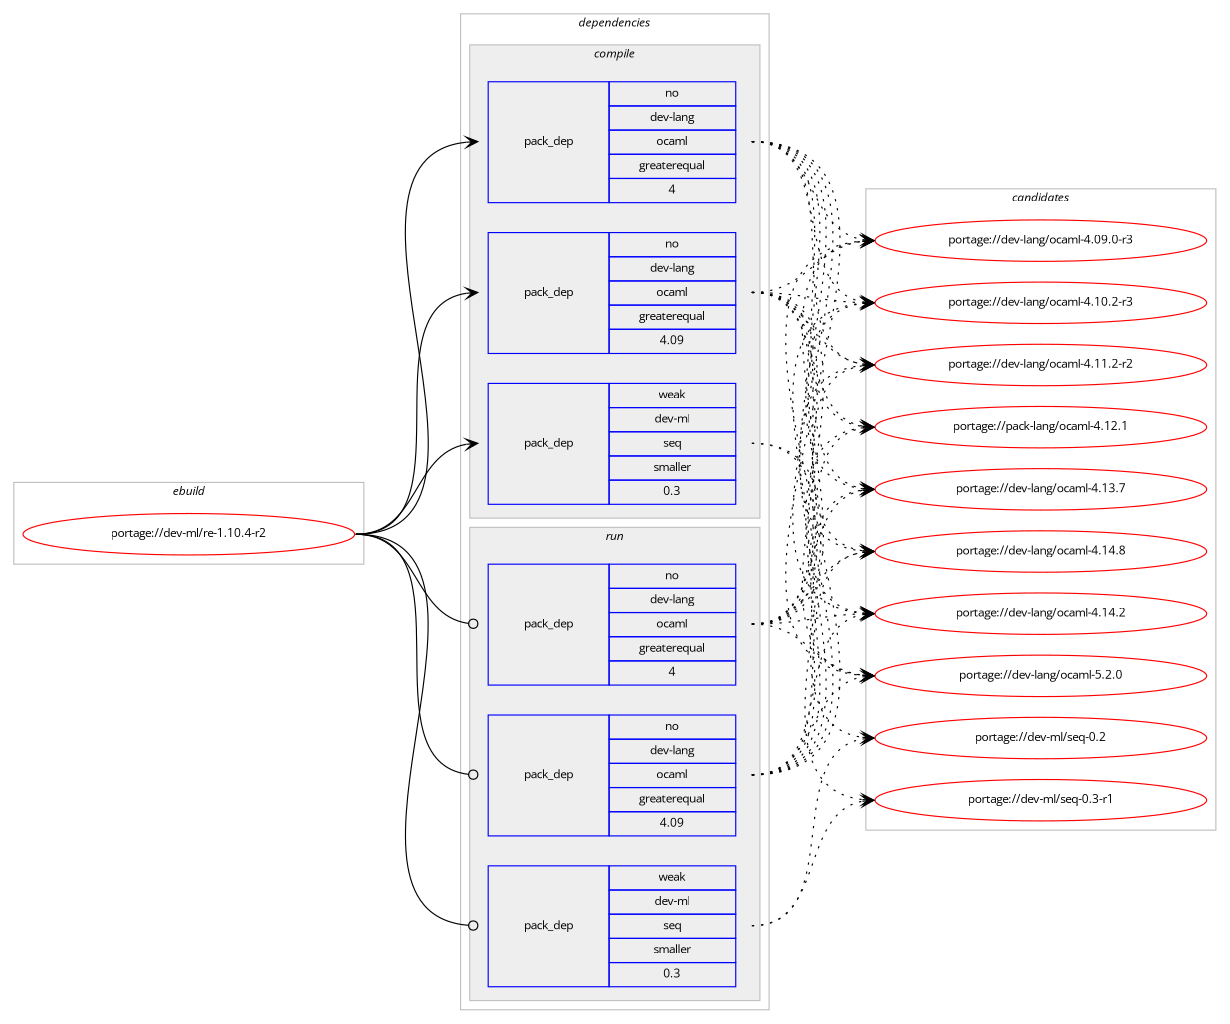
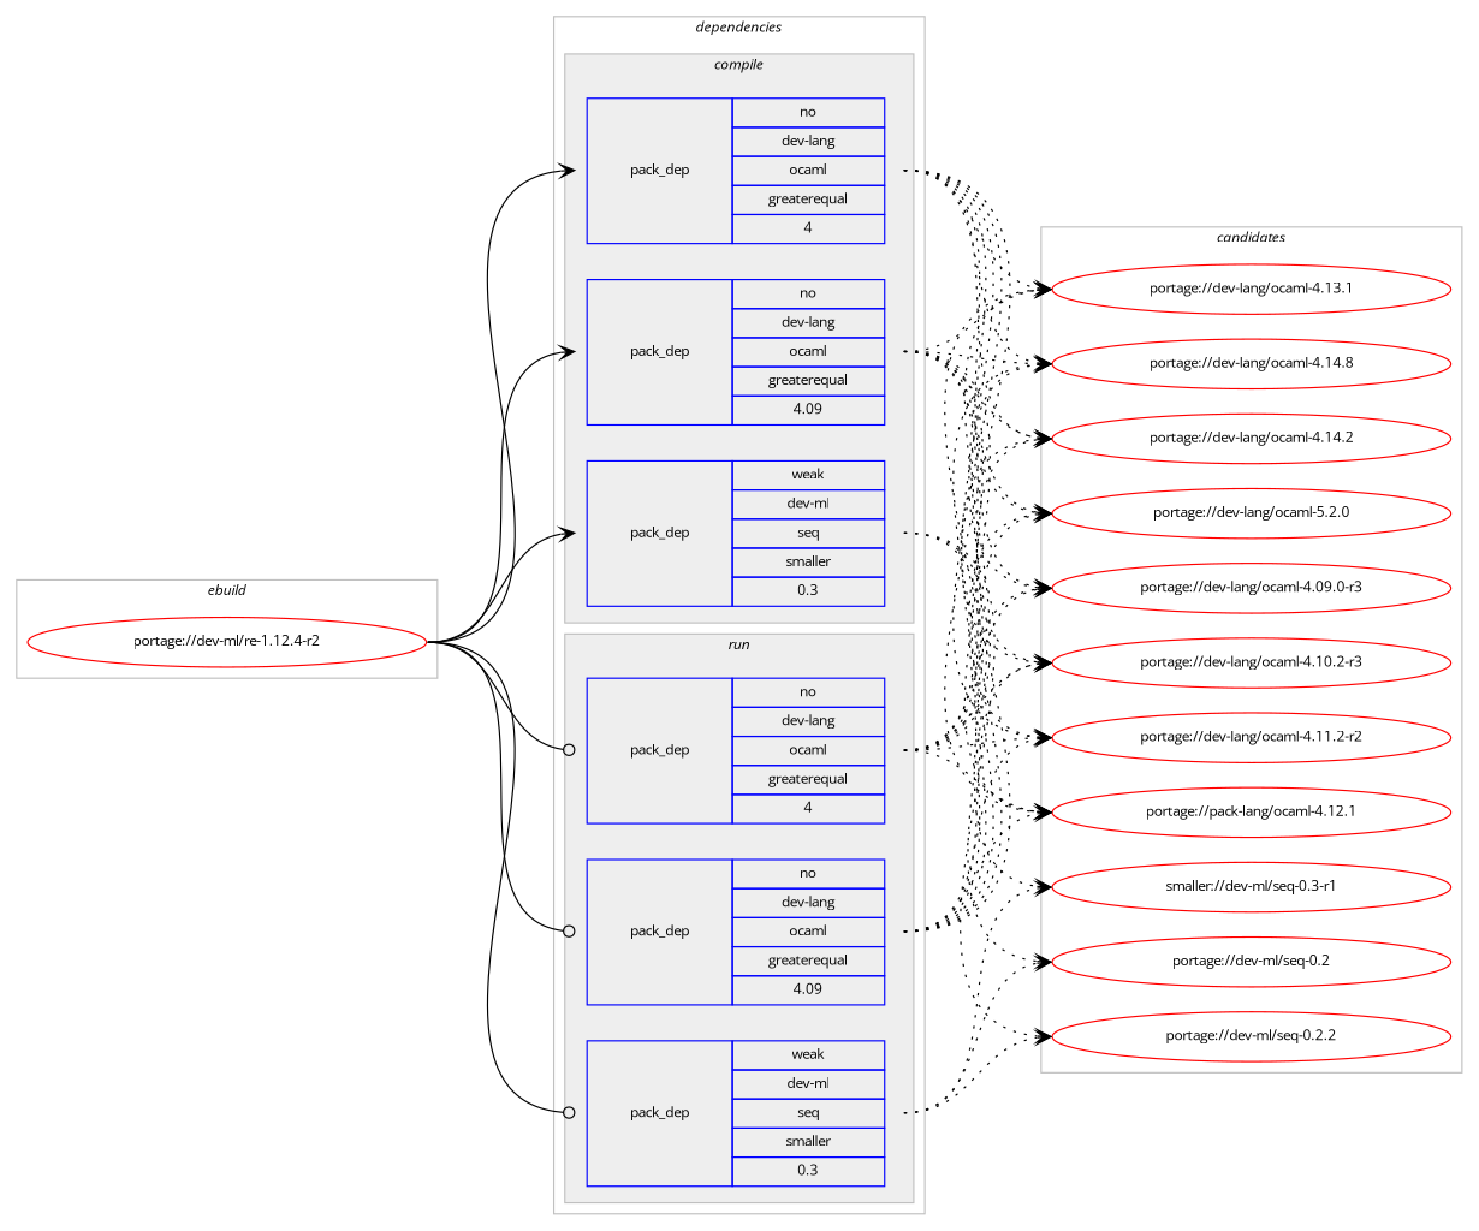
  digraph {
    compound=true
    concentrate=true
    fontname="Open Sans"
    fontsize=10
    newrank=true
    rankdir=LR
    ranksep=1.5
    node [color=red fontname="Open Sans" fontsize=10]
    edge [arrowhead=vee fontname="Open Sans" headport=w style=dotted tailport=e weight=100]
-   n1 [label="portage://dev-ml/re-1.10.4-r2" width=4]
+   n1 [label="portage://dev-ml/re-1.12.4-r2" width=4]
    n2 [color=blue label=<<TABLE BORDER="0" CELLBORDER="1" CELLSPACING="0" CELLPADDING="4" WIDTH="220"><TR><TD ROWSPAN="6" CELLPADDING="30">pack_dep</TD></TR><TR><TD WIDTH="110">no</TD></TR><TR><TD>dev-lang</TD></TR><TR><TD>ocaml</TD></TR><TR><TD>greaterequal</TD></TR><TR><TD>4</TD></TR></TABLE>> shape=none]
    n3 [color=blue label=<<TABLE BORDER="0" CELLBORDER="1" CELLSPACING="0" CELLPADDING="4" WIDTH="220"><TR><TD ROWSPAN="6" CELLPADDING="30">pack_dep</TD></TR><TR><TD WIDTH="110">no</TD></TR><TR><TD>dev-lang</TD></TR><TR><TD>ocaml</TD></TR><TR><TD>greaterequal</TD></TR><TR><TD>4.09</TD></TR></TABLE>> shape=none]
    n4 [color=blue label=<<TABLE BORDER="0" CELLBORDER="1" CELLSPACING="0" CELLPADDING="4" WIDTH="220"><TR><TD ROWSPAN="6" CELLPADDING="30">pack_dep</TD></TR><TR><TD WIDTH="110">weak</TD></TR><TR><TD>dev-ml</TD></TR><TR><TD>seq</TD></TR><TR><TD>smaller</TD></TR><TR><TD>0.3</TD></TR></TABLE>> shape=none]
    n5 [color=blue label=<<TABLE BORDER="0" CELLBORDER="1" CELLSPACING="0" CELLPADDING="4" WIDTH="220"><TR><TD ROWSPAN="6" CELLPADDING="30">pack_dep</TD></TR><TR><TD WIDTH="110">no</TD></TR><TR><TD>dev-lang</TD></TR><TR><TD>ocaml</TD></TR><TR><TD>greaterequal</TD></TR><TR><TD>4</TD></TR></TABLE>> shape=none]
    n6 [color=blue label=<<TABLE BORDER="0" CELLBORDER="1" CELLSPACING="0" CELLPADDING="4" WIDTH="220"><TR><TD ROWSPAN="6" CELLPADDING="30">pack_dep</TD></TR><TR><TD WIDTH="110">no</TD></TR><TR><TD>dev-lang</TD></TR><TR><TD>ocaml</TD></TR><TR><TD>greaterequal</TD></TR><TR><TD>4.09</TD></TR></TABLE>> shape=none]
    n7 [color=blue label=<<TABLE BORDER="0" CELLBORDER="1" CELLSPACING="0" CELLPADDING="4" WIDTH="220"><TR><TD ROWSPAN="6" CELLPADDING="30">pack_dep</TD></TR><TR><TD WIDTH="110">weak</TD></TR><TR><TD>dev-ml</TD></TR><TR><TD>seq</TD></TR><TR><TD>smaller</TD></TR><TR><TD>0.3</TD></TR></TABLE>> shape=none]
    n8 [label="portage://dev-lang/ocaml-4.09.0-r3" width=4]
    n9 [label="portage://dev-lang/ocaml-4.10.2-r3" width=4]
    n10 [label="portage://dev-lang/ocaml-4.11.2-r2" width=4]
    n11 [label="portage://pack-lang/ocaml-4.12.1" width=4]
-   n12 [label="portage://dev-lang/ocaml-4.13.7" width=4]
+   n12 [label="portage://dev-lang/ocaml-4.13.1" width=4]
    n13 [label="portage://dev-lang/ocaml-4.14.8" width=4]
    n14 [label="portage://dev-lang/ocaml-4.14.2" width=4]
    n15 [label="portage://dev-lang/ocaml-5.2.0" width=4]
    n16 [label="portage://dev-ml/seq-0.2" width=4]
-   n18 [label="portage://dev-ml/seq-0.3-r1" width=4]
+   n17 [label="portage://dev-ml/seq-0.2.2" width=4]
+   n18 [label="smaller://dev-ml/seq-0.3-r1" width=4]
    subgraph cluster_1 {
      color=gray
      label=<<i>ebuild</i>>
      rank=same
      n1
    }
    subgraph cluster_2 {
      color=gray
      label=<<i>dependencies</i>>
      subgraph cluster_3 {
        color=gray
        fillcolor="#eeeeee"
        label=<<i>compile</i>>
        style=filled
        subgraph sub_4 {
          color=gray
          fillcolor="#eeeeee"
          label=<<i>compile</i>>
          style=filled
          n2
        }
        subgraph sub_5 {
          color=gray
          fillcolor="#eeeeee"
          label=<<i>compile</i>>
          style=filled
          n3
        }
        subgraph sub_6 {
          color=gray
          fillcolor="#eeeeee"
          label=<<i>compile</i>>
          style=filled
          n4
        }
      }
      subgraph cluster_7 {
        color=gray
        fillcolor="#eeeeee"
        label=<<i>compile and run</i>>
        style=filled
      }
      subgraph cluster_8 {
        color=gray
        fillcolor="#eeeeee"
        label=<<i>run</i>>
        style=filled
        subgraph sub_9 {
          color=gray
          fillcolor="#eeeeee"
          label=<<i>run</i>>
          style=filled
          n5
        }
        subgraph sub_10 {
          color=gray
          fillcolor="#eeeeee"
          label=<<i>run</i>>
          style=filled
          n6
        }
        subgraph sub_11 {
          color=gray
          fillcolor="#eeeeee"
          label=<<i>run</i>>
          style=filled
          n7
        }
      }
    }
    subgraph cluster_12 {
      color=gray
      label=<<i>candidates</i>>
      rank=same
      subgraph sub_13 {
        color=black
        label=<<i>candidates</i>>
        nodesep=1
        rank=same
        n8
        n9
        n10
        n11
        n12
        n13
        n14
        n15
      }
      subgraph sub_14 {
        color=black
        label=<<i>candidates</i>>
        nodesep=1
        rank=same
        n8
        n9
        n10
        n11
        n12
        n13
        n14
        n15
      }
      subgraph sub_15 {
        color=black
        label=<<i>candidates</i>>
        nodesep=1
        rank=same
        n16
+       n17
        n18
      }
      subgraph sub_16 {
        color=black
        label=<<i>candidates</i>>
        nodesep=1
        rank=same
        n8
        n9
        n10
        n11
        n12
        n13
        n14
        n15
      }
      subgraph sub_17 {
        color=black
        label=<<i>candidates</i>>
        nodesep=1
        rank=same
        n8
        n9
        n10
        n11
        n12
        n13
        n14
        n15
      }
      subgraph sub_18 {
        color=black
        label=<<i>candidates</i>>
        nodesep=1
        rank=same
        n16
+       n17
        n18
      }
    }
    n1 -> n2 [style=solid weight=20]
    n1 -> n3 [style=solid weight=20]
    n1 -> n4 [style=solid weight=20]
    n1 -> n5 [arrowhead=odot style=solid weight=20]
    n1 -> n6 [arrowhead=odot style=solid weight=20]
    n1 -> n7 [arrowhead=odot style=solid weight=20]
    n2 -> n8
    n2 -> n9
    n2 -> n10
    n2 -> n11
    n2 -> n12
    n2 -> n13
    n2 -> n14
    n2 -> n15
    n3 -> n8
    n3 -> n9
    n3 -> n10
    n3 -> n11
    n3 -> n12
    n3 -> n13
    n3 -> n14
    n3 -> n15
    n4 -> n16
+   n4 -> n17
    n4 -> n18
    n5 -> n8
    n5 -> n9
    n5 -> n10
    n5 -> n11
    n5 -> n12
    n5 -> n13
    n5 -> n14
    n5 -> n15
    n6 -> n8
    n6 -> n9
    n6 -> n10
    n6 -> n11
    n6 -> n12
    n6 -> n13
    n6 -> n14
    n6 -> n15
    n7 -> n16
+   n7 -> n17
    n7 -> n18
  }
